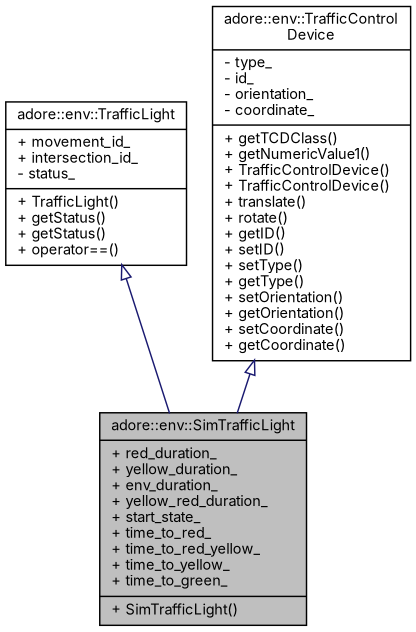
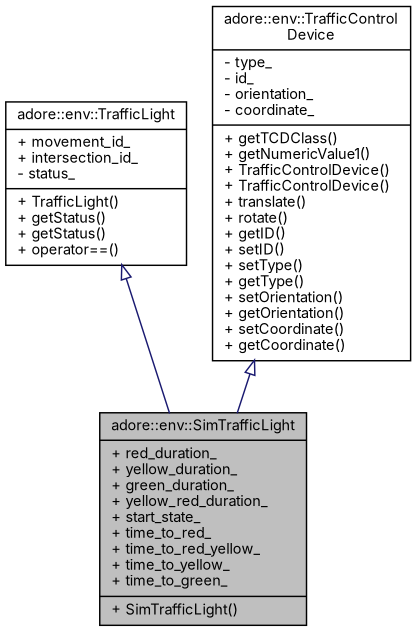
  digraph {
    fontname=Inter
    node [color=black fillcolor=white fontname=Inter fontsize=10 shape=record style=filled]
    edge [arrowtail=onormal color=midnightblue dir=back fontname=Inter fontsize=10 labelfontname=Helvetica labelfontsize=10 style=solid]
-   n1 [fillcolor=grey75 fontcolor=black height=0.2 label="{adore::env::SimTrafficLight\n|+ red_duration_\l+ yellow_duration_\l+ env_duration_\l+ yellow_red_duration_\l+ start_state_\l+ time_to_red_\l+ time_to_red_yellow_\l+ time_to_yellow_\l+ time_to_green_\l|+ SimTrafficLight()\l}" width=0.4]
+   n1 [fillcolor=grey75 fontcolor=black height=0.2 label="{adore::env::SimTrafficLight\n|+ red_duration_\l+ yellow_duration_\l+ green_duration_\l+ yellow_red_duration_\l+ start_state_\l+ time_to_red_\l+ time_to_red_yellow_\l+ time_to_yellow_\l+ time_to_green_\l|+ SimTrafficLight()\l}" width=0.4]
    n2 [height=0.2 label="{adore::env::TrafficLight\n|+ movement_id_\l+ intersection_id_\l- status_\l|+ TrafficLight()\l+ getStatus()\l+ getStatus()\l+ operator==()\l}" width=0.4]
    n3 [height=0.2 label="{adore::env::TrafficControl\lDevice\n|- type_\l- id_\l- orientation_\l- coordinate_\l|+ getTCDClass()\l+ getNumericValue1()\l+ TrafficControlDevice()\l+ TrafficControlDevice()\l+ translate()\l+ rotate()\l+ getID()\l+ setID()\l+ setType()\l+ getType()\l+ setOrientation()\l+ getOrientation()\l+ setCoordinate()\l+ getCoordinate()\l}" width=0.4]
    n2 -> n1
    n3 -> n1
  }
